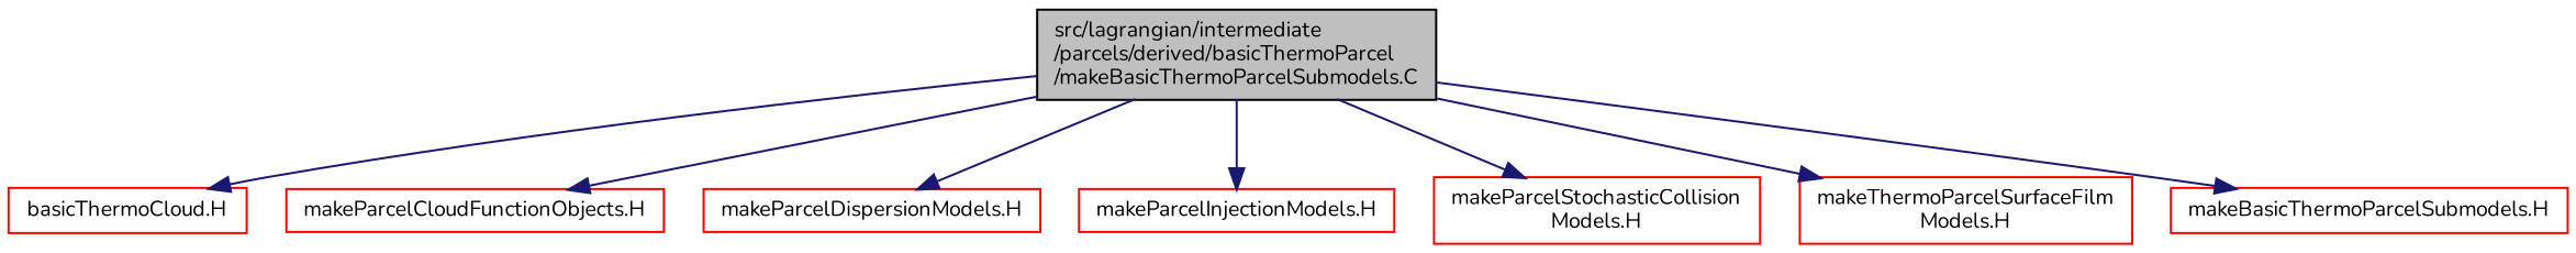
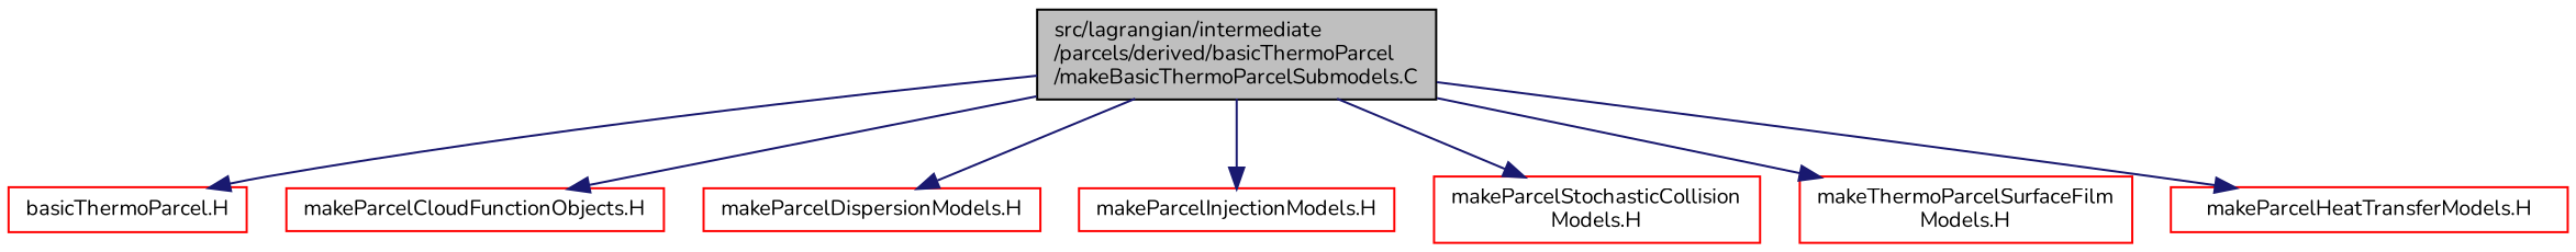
  digraph {
    fontname=Nunito
    node [color=red fontname=Nunito fontsize=10 shape=record]
    edge [color=midnightblue fontname=Nunito fontsize=10 labelfontname=FreeSans labelfontsize=10 style=solid]
    n1 [color=black fillcolor=grey75 fontcolor=black height=0.2 label="src/lagrangian/intermediate\l/parcels/derived/basicThermoParcel\l/makeBasicThermoParcelSubmodels.C" style=filled width=0.4]
-   n2 [height=0.2 label="basicThermoCloud.H" width=0.4]
+   n2 [height=0.2 label="basicThermoParcel.H" width=0.4]
    n3 [height=0.2 label="makeParcelCloudFunctionObjects.H" width=0.4]
    n4 [height=0.2 label="makeParcelDispersionModels.H" width=0.4]
    n5 [height=0.2 label="makeParcelInjectionModels.H" width=0.4]
    n6 [height=0.2 label="makeParcelStochasticCollision\lModels.H" width=0.4]
    n7 [height=0.2 label="makeThermoParcelSurfaceFilm\lModels.H" width=0.4]
-   n8 [height=0.2 label="makeBasicThermoParcelSubmodels.H" width=0.4]
+   n8 [height=0.2 label="makeParcelHeatTransferModels.H" width=0.4]
    n1 -> n2
    n1 -> n3
    n1 -> n4
    n1 -> n5
    n1 -> n6
    n1 -> n7
    n1 -> n8
  }
